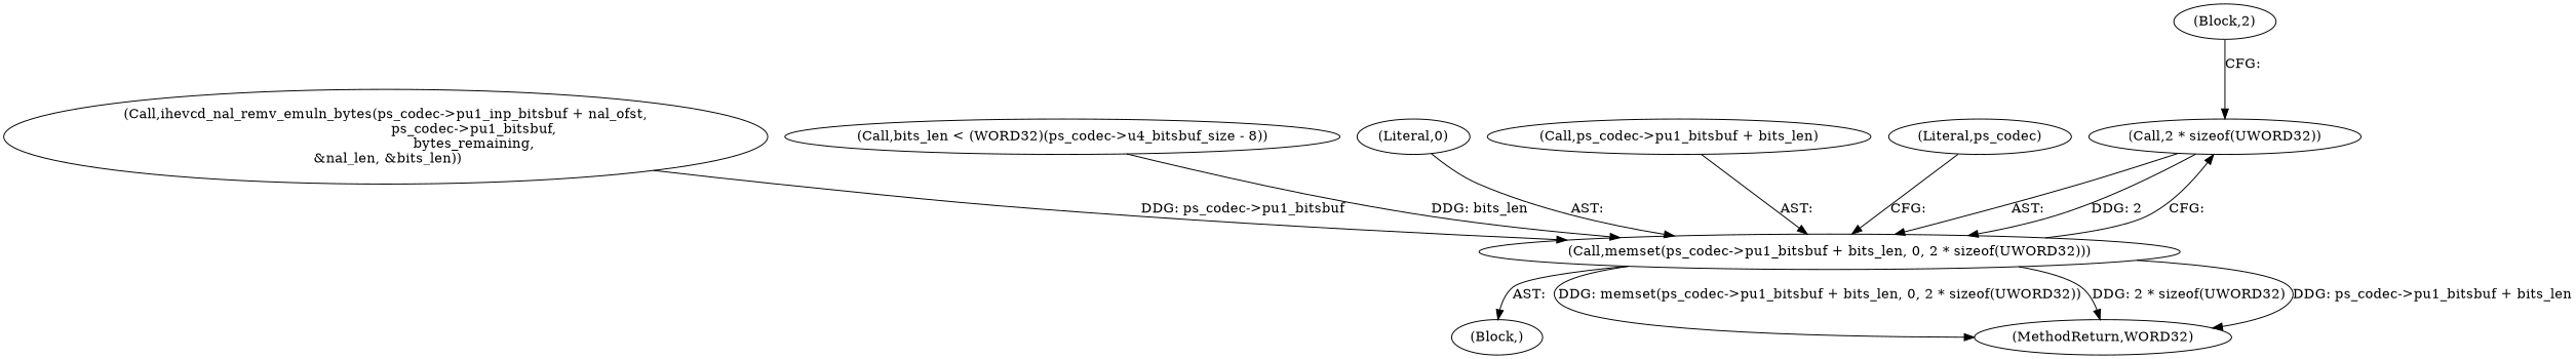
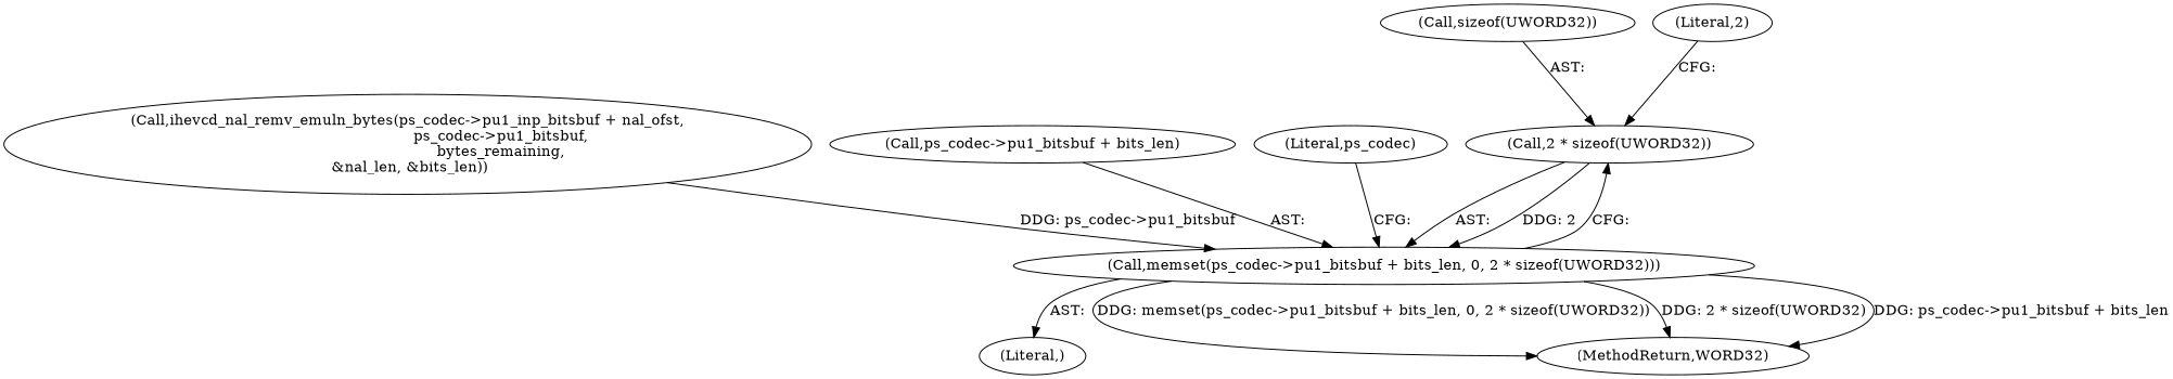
  digraph {
    n1 [label="(Call,2 * sizeof(UWORD32))"]
    n2 [label="(Call,memset(ps_codec->pu1_bitsbuf + bits_len, 0, 2 * sizeof(UWORD32)))"]
-   n3 [label="(Block,)"]
+   n3 [label="(Literal,)"]
    n4 [label="(MethodReturn,WORD32)"]
-   n6 [label="(Block,2)"]
+   n5 [label="(Call,sizeof(UWORD32))"]
+   n6 [label="(Literal,2)"]
    n7 [label="(Call,ihevcd_nal_remv_emuln_bytes(ps_codec->pu1_inp_bitsbuf + nal_ofst,\n                                        ps_codec->pu1_bitsbuf,\n                                        bytes_remaining,\n &nal_len, &bits_len))"]
-   n8 [label="(Call,bits_len < (WORD32)(ps_codec->u4_bitsbuf_size - 8))"]
-   n9 [label="(Literal,0)"]
    n10 [label="(Call,ps_codec->pu1_bitsbuf + bits_len)"]
    n11 [label="(Literal,ps_codec)"]
    n1 -> n2 [label="AST: "]
    n1 -> n2 [label="DDG: 2"]
    n2 -> n1 [label="CFG: "]
    n2 -> n3 [label="AST: "]
    n2 -> n4 [label="DDG: memset(ps_codec->pu1_bitsbuf + bits_len, 0, 2 * sizeof(UWORD32))"]
    n2 -> n4 [label="DDG: 2 * sizeof(UWORD32)"]
    n2 -> n4 [label="DDG: ps_codec->pu1_bitsbuf + bits_len"]
+   n5 -> n1 [label="AST: "]
    n6 -> n1 [label="CFG: "]
    n7 -> n2 [label="DDG: ps_codec->pu1_bitsbuf"]
-   n8 -> n2 [label="DDG: bits_len"]
-   n9 -> n2 [label="AST: "]
    n10 -> n2 [label="AST: "]
    n11 -> n2 [label="CFG: "]
  }
